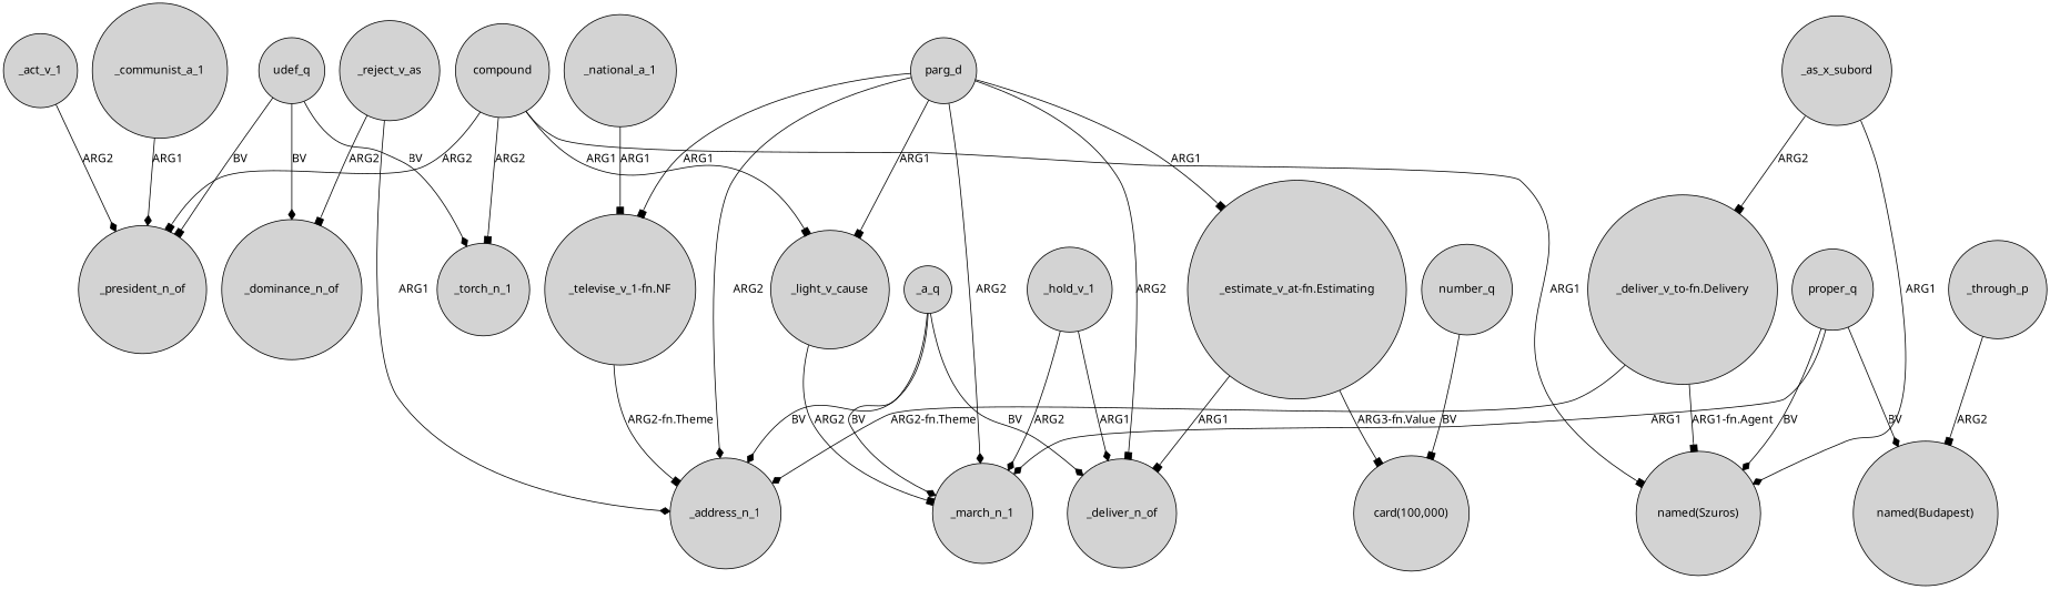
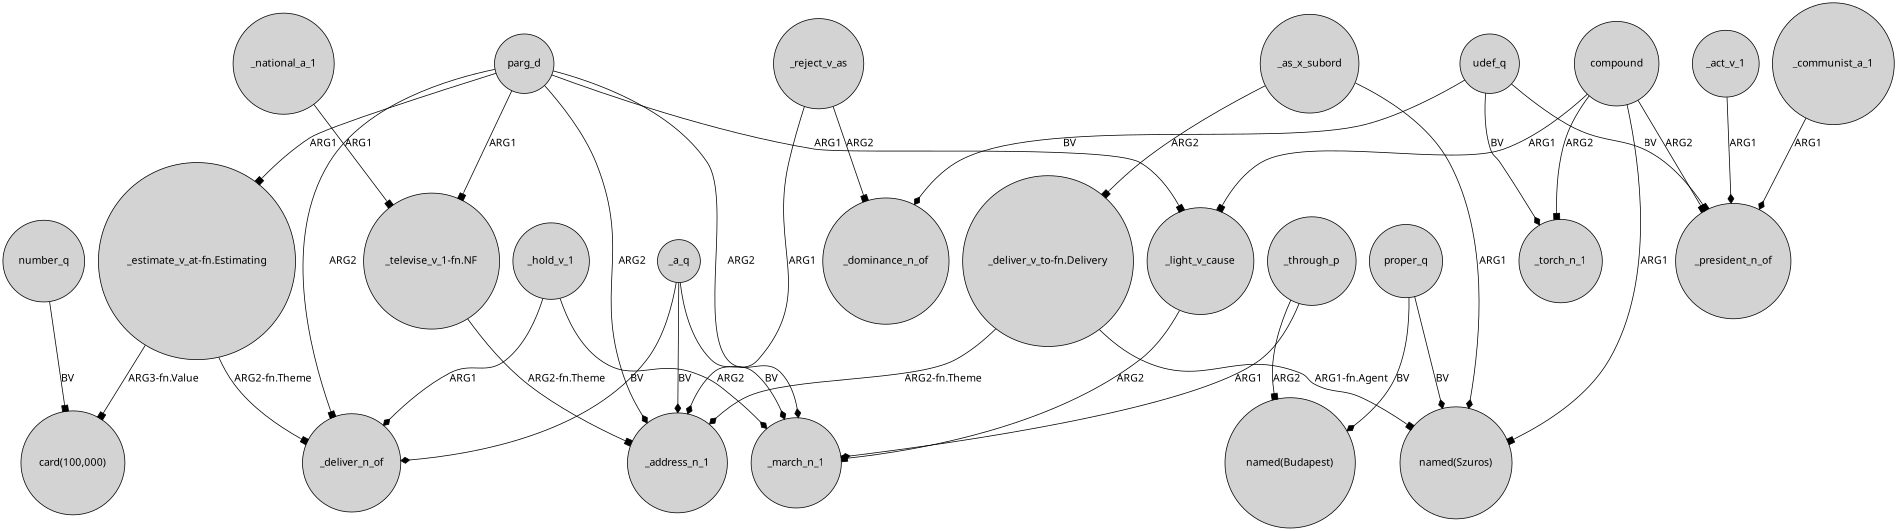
  digraph {
    fontname="Noto Sans"
    node [fontname="Noto Sans" shape=circle style=filled]
    edge [arrowhead=box fontname="Noto Sans"]
    compound
    _president_n_of
    _light_v_cause
    "named(Szuros)"
    _torch_n_1
    _march_n_1
    number_q
    "card(100,000)"
    parg_d
    n10 [label=_deliver_n_of]
    "_estimate_v_at-fn.Estimating"
    _address_n_1
    "_televise_v_1-fn.NF"
    _as_x_subord
    "_deliver_v_to-fn.Delivery"
    _hold_v_1
    _a_q
    _national_a_1
    proper_q
    "named(Budapest)"
    udef_q
    _dominance_n_of
    _reject_v_as
    _through_p
    _communist_a_1
    _act_v_1
    compound -> _president_n_of [label=ARG2]
    compound -> _light_v_cause [label=ARG1]
    compound -> "named(Szuros)" [label=ARG1]
    compound -> _torch_n_1 [label=ARG2]
    _light_v_cause -> _march_n_1 [label=ARG2]
    number_q -> "card(100,000)" [label=BV]
    parg_d -> _light_v_cause [label=ARG1]
    parg_d -> _march_n_1 [arrowhead=diamond label=ARG2]
    parg_d -> n10 [label=ARG2]
    parg_d -> "_estimate_v_at-fn.Estimating" [label=ARG1]
    parg_d -> _address_n_1 [arrowhead=diamond label=ARG2]
    parg_d -> "_televise_v_1-fn.NF" [label=ARG1]
    "_estimate_v_at-fn.Estimating" -> "card(100,000)" [label="ARG3-fn.Value"]
-   "_estimate_v_at-fn.Estimating" -> n10 [label=ARG1]
+   "_estimate_v_at-fn.Estimating" -> n10 [label="ARG2-fn.Theme"]
    "_televise_v_1-fn.NF" -> _address_n_1 [label="ARG2-fn.Theme"]
    _as_x_subord -> "named(Szuros)" [arrowhead=diamond label=ARG1]
    _as_x_subord -> "_deliver_v_to-fn.Delivery" [label=ARG2]
    "_deliver_v_to-fn.Delivery" -> "named(Szuros)" [label="ARG1-fn.Agent"]
    "_deliver_v_to-fn.Delivery" -> _address_n_1 [arrowhead=diamond label="ARG2-fn.Theme"]
    _hold_v_1 -> _march_n_1 [arrowhead=diamond label=ARG2]
    _hold_v_1 -> n10 [arrowhead=diamond label=ARG1]
    _a_q -> _march_n_1 [arrowhead=diamond label=BV]
    _a_q -> n10 [arrowhead=diamond label=BV]
    _a_q -> _address_n_1 [arrowhead=diamond label=BV]
    _national_a_1 -> "_televise_v_1-fn.NF" [label=ARG1]
    proper_q -> "named(Szuros)" [arrowhead=diamond label=BV]
    proper_q -> "named(Budapest)" [arrowhead=diamond label=BV]
    udef_q -> _president_n_of [label=BV]
    udef_q -> _torch_n_1 [arrowhead=diamond label=BV]
    udef_q -> _dominance_n_of [arrowhead=diamond label=BV]
    _reject_v_as -> _address_n_1 [arrowhead=diamond label=ARG1]
    _reject_v_as -> _dominance_n_of [label=ARG2]
-   proper_q -> _march_n_1 [arrowhead=diamond label=ARG1]
+   _through_p -> _march_n_1 [arrowhead=diamond label=ARG1]
    _through_p -> "named(Budapest)" [label=ARG2]
    _communist_a_1 -> _president_n_of [arrowhead=diamond label=ARG1]
-   _act_v_1 -> _president_n_of [arrowhead=diamond label=ARG2]
+   _act_v_1 -> _president_n_of [arrowhead=diamond label=ARG1]
  }
